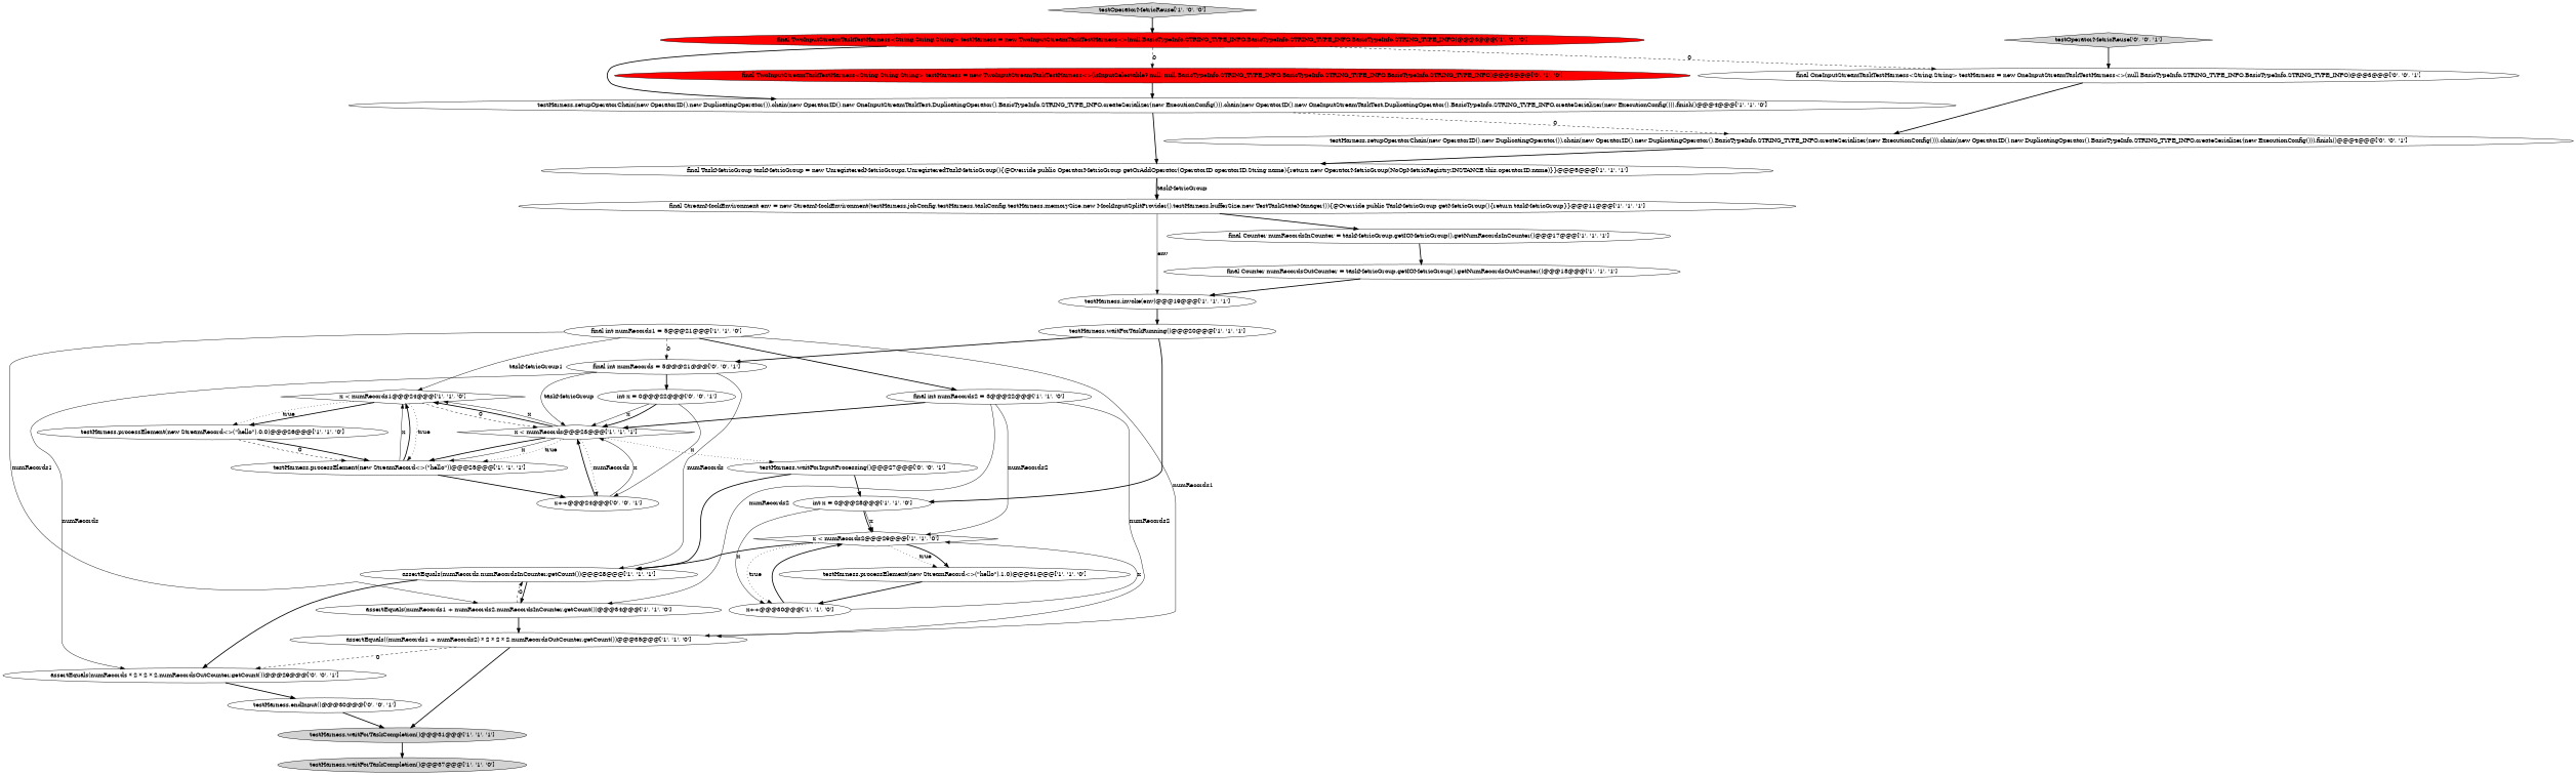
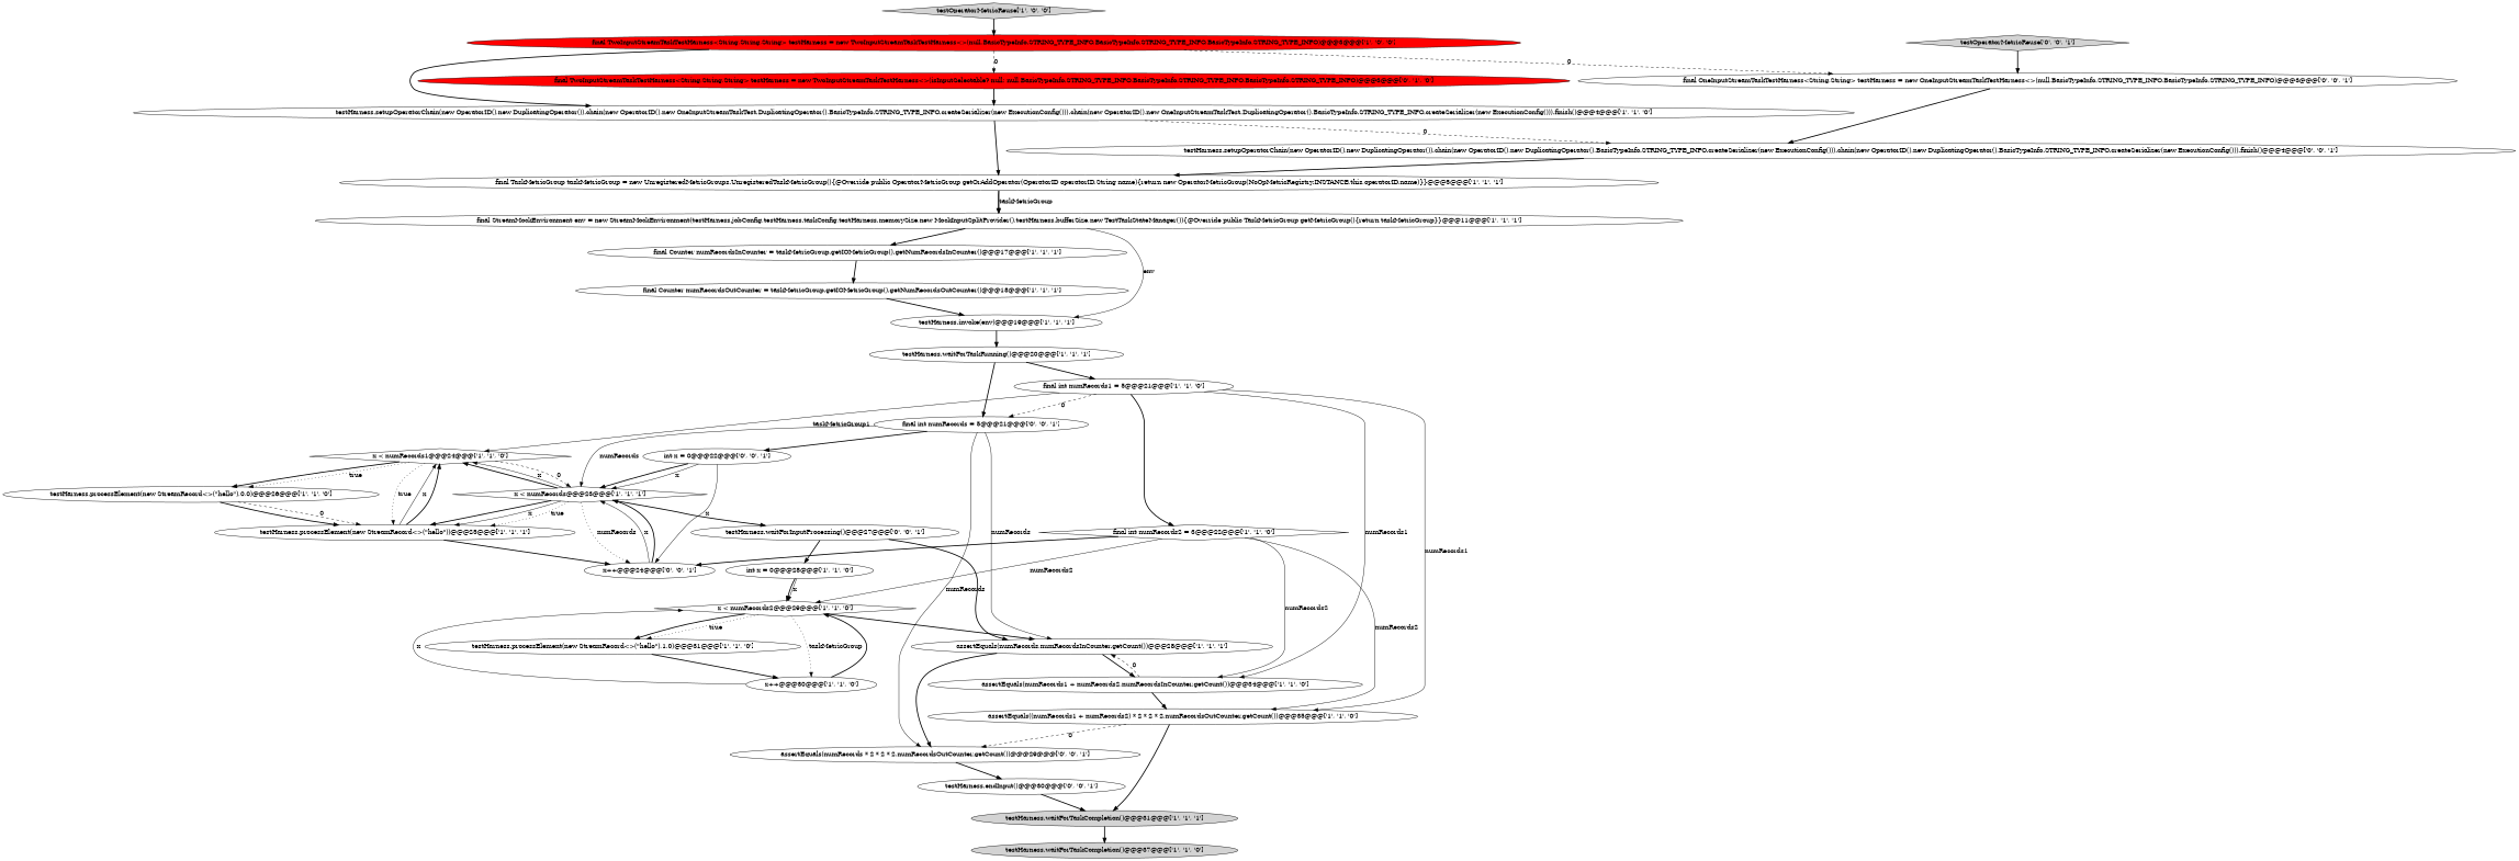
  digraph {
    node [fillcolor=white shape=ellipse style=filled]
    edge [style=bold]
    n1 [fillcolor=lightgray label="testHarness.waitForTaskCompletion()@@@31@@@['1', '1', '1']"]
    n2 [fillcolor=lightgray label="testHarness.waitForTaskCompletion()@@@37@@@['1', '1', '0']"]
    n3 [label="x < numRecords2@@@29@@@['1', '1', '0']" shape=diamond]
    n4 [label="assertEquals(numRecords,numRecordsInCounter.getCount())@@@28@@@['1', '1', '1']"]
    n5 [label="testHarness.processElement(new StreamRecord<>(\"hello\"),1,0)@@@31@@@['1', '1', '0']"]
    n6 [label="x++@@@30@@@['1', '1', '0']"]
    n7 [label="assertEquals(numRecords1 + numRecords2,numRecordsInCounter.getCount())@@@34@@@['1', '1', '0']"]
    n8 [label="assertEquals(numRecords * 2 * 2 * 2,numRecordsOutCounter.getCount())@@@29@@@['0', '0', '1']"]
    n9 [label="assertEquals((numRecords1 + numRecords2) * 2 * 2 * 2,numRecordsOutCounter.getCount())@@@35@@@['1', '1', '0']"]
    n10 [label="int x = 0@@@22@@@['0', '0', '1']"]
    n11 [label="x < numRecords@@@23@@@['1', '1', '1']" shape=diamond]
    n12 [label="x++@@@24@@@['0', '0', '1']"]
    n13 [label="testHarness.processElement(new StreamRecord<>(\"hello\"))@@@25@@@['1', '1', '1']"]
    n14 [label="x < numRecords1@@@24@@@['1', '1', '0']" shape=diamond]
    n15 [label="testHarness.waitForInputProcessing()@@@27@@@['0', '0', '1']"]
    n16 [label="testHarness.processElement(new StreamRecord<>(\"hello\"),0,0)@@@26@@@['1', '1', '0']"]
    n17 [label="final int numRecords1 = 5@@@21@@@['1', '1', '0']"]
    n18 [label="final int numRecords = 5@@@21@@@['0', '0', '1']"]
-   n19 [label="final int numRecords2 = 3@@@22@@@['1', '1', '0']"]
+   n19 [label="final int numRecords2 = 3@@@22@@@['1', '1', '0']" shape=diamond]
    n20 [label="final TaskMetricGroup taskMetricGroup = new UnregisteredMetricGroups.UnregisteredTaskMetricGroup(){@Override public OperatorMetricGroup getOrAddOperator(OperatorID operatorID,String name){return new OperatorMetricGroup(NoOpMetricRegistry.INSTANCE,this,operatorID,name)}}@@@5@@@['1', '1', '1']"]
    n21 [label="final StreamMockEnvironment env = new StreamMockEnvironment(testHarness.jobConfig,testHarness.taskConfig,testHarness.memorySize,new MockInputSplitProvider(),testHarness.bufferSize,new TestTaskStateManager()){@Override public TaskMetricGroup getMetricGroup(){return taskMetricGroup}}@@@11@@@['1', '1', '1']"]
    n22 [label="final Counter numRecordsInCounter = taskMetricGroup.getIOMetricGroup().getNumRecordsInCounter()@@@17@@@['1', '1', '1']"]
    n23 [label="testHarness.invoke(env)@@@19@@@['1', '1', '1']"]
    n24 [fillcolor=red label="final TwoInputStreamTaskTestHarness<String,String,String> testHarness = new TwoInputStreamTaskTestHarness<>(isInputSelectable? null: null,BasicTypeInfo.STRING_TYPE_INFO,BasicTypeInfo.STRING_TYPE_INFO,BasicTypeInfo.STRING_TYPE_INFO)@@@3@@@['0', '1', '0']"]
    n25 [label="testHarness.setupOperatorChain(new OperatorID(),new DuplicatingOperator()).chain(new OperatorID(),new OneInputStreamTaskTest.DuplicatingOperator(),BasicTypeInfo.STRING_TYPE_INFO.createSerializer(new ExecutionConfig())).chain(new OperatorID(),new OneInputStreamTaskTest.DuplicatingOperator(),BasicTypeInfo.STRING_TYPE_INFO.createSerializer(new ExecutionConfig())).finish()@@@4@@@['1', '1', '0']"]
    n26 [label="testHarness.setupOperatorChain(new OperatorID(),new DuplicatingOperator()).chain(new OperatorID(),new DuplicatingOperator(),BasicTypeInfo.STRING_TYPE_INFO.createSerializer(new ExecutionConfig())).chain(new OperatorID(),new DuplicatingOperator(),BasicTypeInfo.STRING_TYPE_INFO.createSerializer(new ExecutionConfig())).finish()@@@4@@@['0', '0', '1']"]
    n27 [label="testHarness.endInput()@@@30@@@['0', '0', '1']"]
    n28 [label="int x = 0@@@28@@@['1', '1', '0']"]
    n29 [fillcolor=lightgray label="testOperatorMetricReuse['1', '0', '0']" shape=diamond]
    n30 [fillcolor=red label="final TwoInputStreamTaskTestHarness<String,String,String> testHarness = new TwoInputStreamTaskTestHarness<>(null,BasicTypeInfo.STRING_TYPE_INFO,BasicTypeInfo.STRING_TYPE_INFO,BasicTypeInfo.STRING_TYPE_INFO)@@@3@@@['1', '0', '0']"]
    n31 [label="final OneInputStreamTaskTestHarness<String,String> testHarness = new OneInputStreamTaskTestHarness<>(null,BasicTypeInfo.STRING_TYPE_INFO,BasicTypeInfo.STRING_TYPE_INFO)@@@3@@@['0', '0', '1']"]
    n32 [label="final Counter numRecordsOutCounter = taskMetricGroup.getIOMetricGroup().getNumRecordsOutCounter()@@@18@@@['1', '1', '1']"]
    n33 [label="testHarness.waitForTaskRunning()@@@20@@@['1', '1', '1']"]
    n34 [fillcolor=lightgray label="testOperatorMetricReuse['0', '0', '1']" shape=diamond]
    n1 -> n2
    n3 -> n4
    n3 -> n5 [label=true style=dotted]
    n3 -> n5
-   n3 -> n6 [label=true style=dotted]
+   n3 -> n6 [label=taskMetricGroup style=dotted]
    n4 -> n7
    n4 -> n8
    n5 -> n6
    n6 -> n3
    n6 -> n3 [label=x style=solid]
    n7 -> n4 [label=0 style=dashed]
    n7 -> n9
    n8 -> n27
    n9 -> n1
    n9 -> n8 [label=0 style=dashed]
    n10 -> n11 [label=x style=solid]
    n10 -> n11
    n10 -> n12 [label=x style=solid]
    n11 -> n12 [label=numRecords style=dotted]
    n11 -> n13 [label=x style=solid]
    n11 -> n13 [label=true style=dotted]
    n11 -> n13
    n11 -> n14
    n11 -> n14 [label=x style=solid]
-   n11 -> n15 [style=dotted]
+   n11 -> n15
    n12 -> n11 [label=x style=solid]
    n12 -> n11
    n13 -> n12
    n13 -> n14 [label=x style=solid]
    n13 -> n14
    n14 -> n11 [label=0 style=dashed]
    n14 -> n13 [label=true style=dotted]
    n14 -> n16
    n14 -> n16 [label=true style=dotted]
    n15 -> n4
    n15 -> n28
    n16 -> n13 [label=0 style=dashed]
    n16 -> n13
    n17 -> n7 [label=numRecords1 style=solid]
    n17 -> n9 [label=numRecords1 style=solid]
    n17 -> n14 [label=taskMetricGroup1 style=solid]
    n17 -> n18 [label=0 style=dashed]
    n17 -> n19
    n18 -> n4 [label=numRecords style=solid]
    n18 -> n8 [label=numRecords style=solid]
    n18 -> n10
-   n18 -> n11 [label=taskMetricGroup style=solid]
+   n18 -> n11 [label=numRecords style=solid]
    n19 -> n3 [label=numRecords2 style=solid]
    n19 -> n7 [label=numRecords2 style=solid]
    n19 -> n9 [label=numRecords2 style=solid]
-   n19 -> n11
+   n19 -> n12
    n20 -> n21
    n20 -> n21 [label=taskMetricGroup style=solid]
    n21 -> n22
    n21 -> n23 [label=env style=solid]
    n22 -> n32
    n23 -> n33
    n24 -> n25
    n25 -> n20
    n25 -> n26 [label=0 style=dashed]
    n26 -> n20
    n27 -> n1
    n28 -> n3
    n28 -> n3 [label=x style=solid]
-   n28 -> n6 [label=x style=solid]
    n29 -> n30
    n30 -> n24 [label=0 style=dashed]
    n30 -> n25
    n30 -> n31 [label=0 style=dashed]
    n31 -> n26
    n32 -> n23
-   n33 -> n28
+   n33 -> n17
    n33 -> n18
    n34 -> n31
  }
